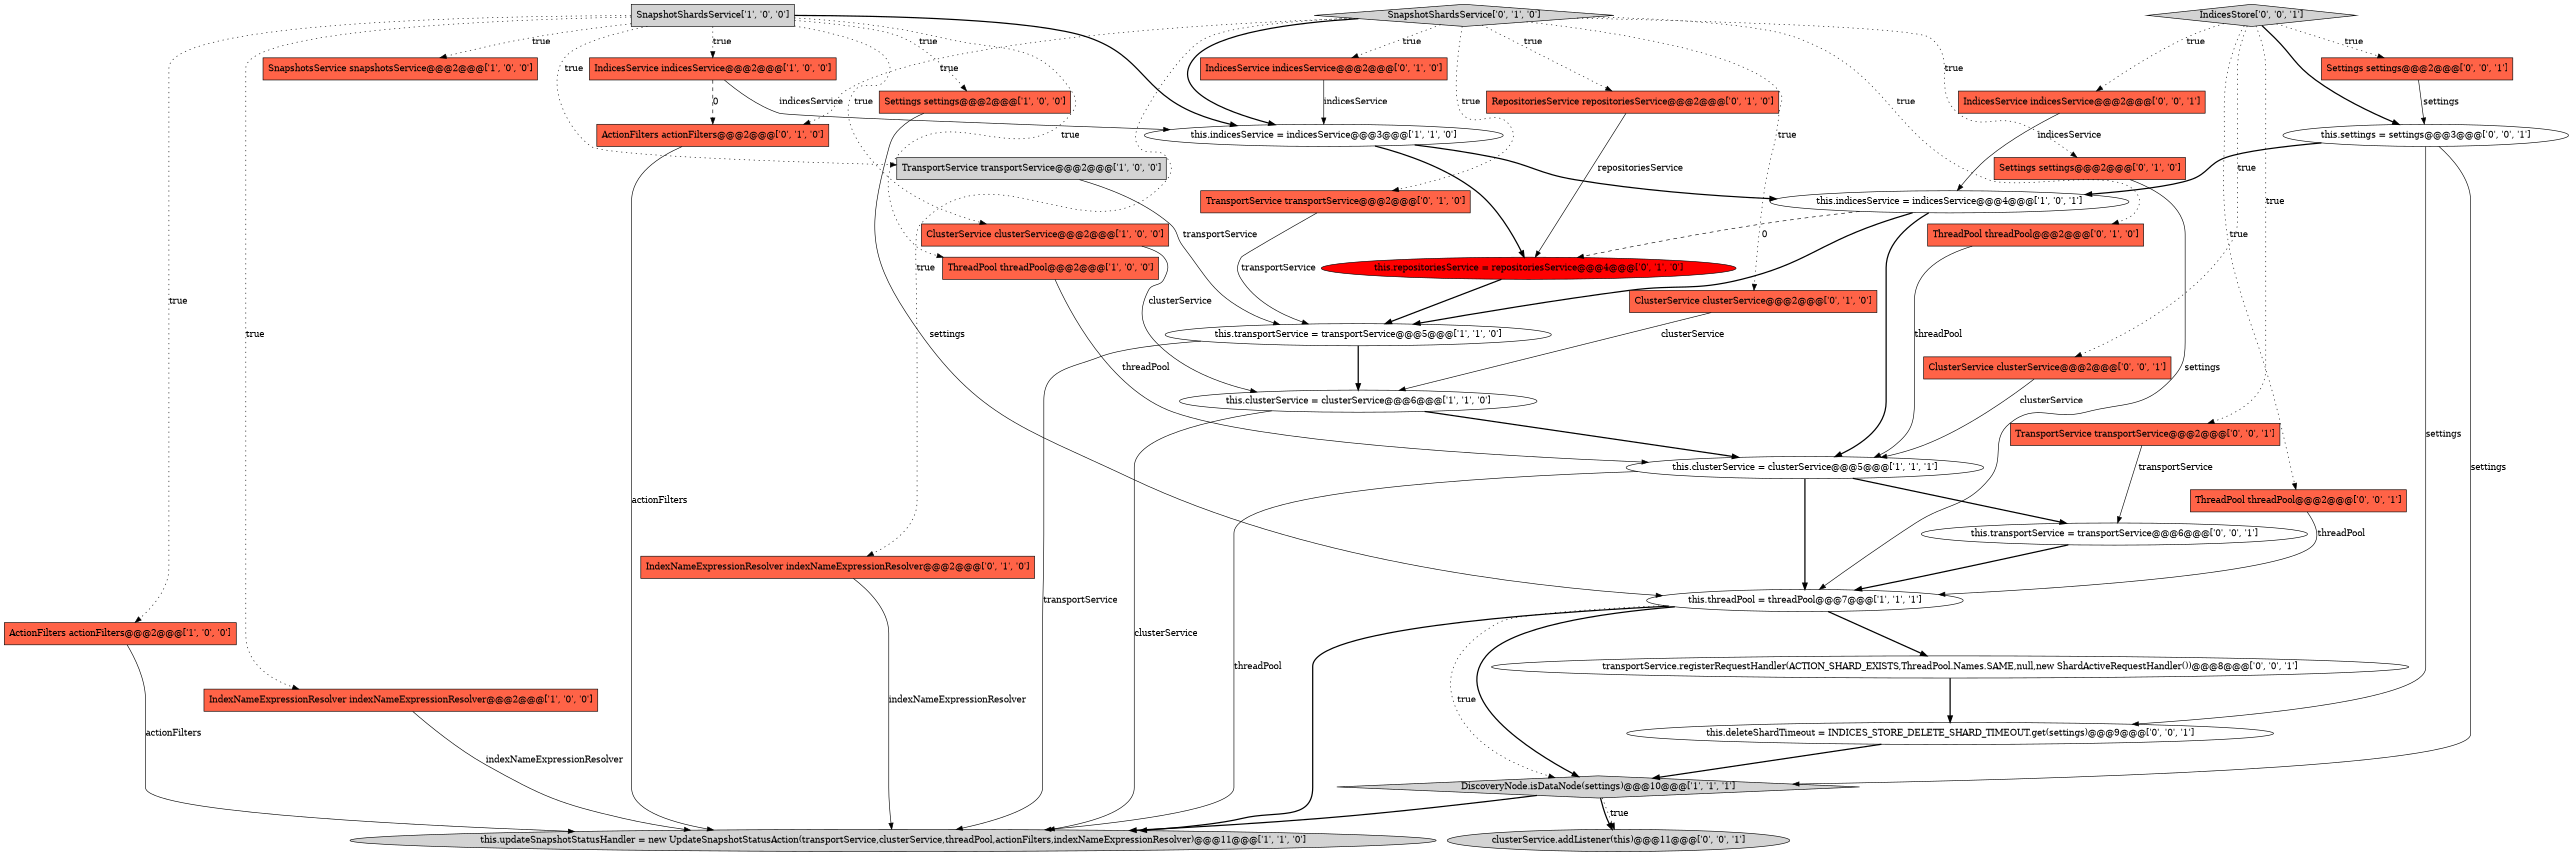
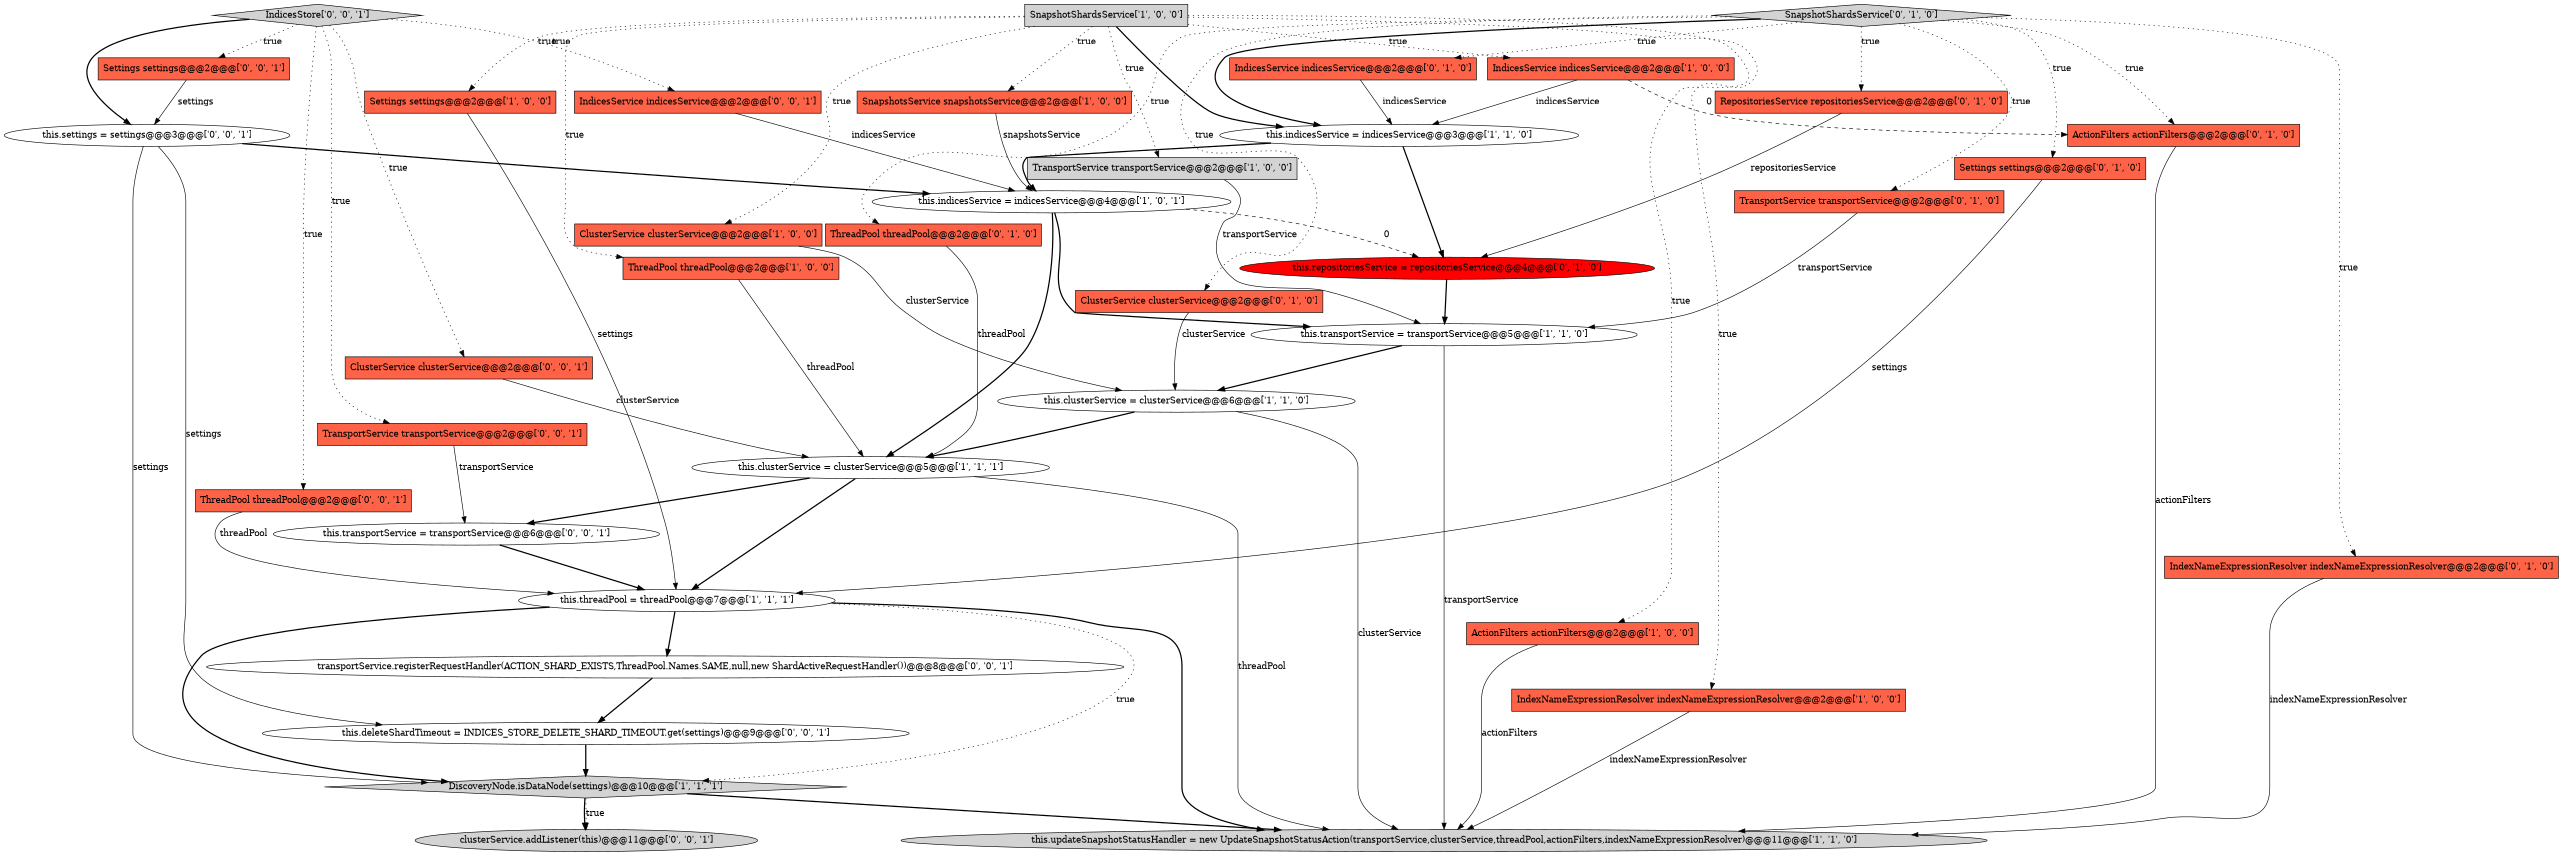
  digraph {
    node [fillcolor=tomato shape=box style=filled]
    edge [style=solid]
    n1 [fillcolor=white label="this.settings = settings@@@3@@@['0', '0', '1']" shape=ellipse]
    n2 [fillcolor=white label="this.deleteShardTimeout = INDICES_STORE_DELETE_SHARD_TIMEOUT.get(settings)@@@9@@@['0', '0', '1']" shape=ellipse]
    n3 [fillcolor=lightgray label="DiscoveryNode.isDataNode(settings)@@@10@@@['1', '1', '1']" shape=diamond]
    n4 [fillcolor=white label="this.indicesService = indicesService@@@4@@@['1', '0', '1']" shape=ellipse]
    n5 [fillcolor=lightgray label="clusterService.addListener(this)@@@11@@@['0', '0', '1']" shape=ellipse]
    n6 [fillcolor=lightgray label="this.updateSnapshotStatusHandler = new UpdateSnapshotStatusAction(transportService,clusterService,threadPool,actionFilters,indexNameExpressionResolver)@@@11@@@['1', '1', '0']" shape=ellipse]
    n7 [fillcolor=white label="this.clusterService = clusterService@@@5@@@['1', '1', '1']" shape=ellipse]
    n8 [fillcolor=red label="this.repositoriesService = repositoriesService@@@4@@@['0', '1', '0']" shape=ellipse]
    n9 [fillcolor=white label="this.transportService = transportService@@@5@@@['1', '1', '0']" shape=ellipse]
    n10 [fillcolor=lightgray label="SnapshotShardsService['1', '0', '0']"]
    n11 [fillcolor=lightgray label="TransportService transportService@@@2@@@['1', '0', '0']"]
    n12 [fillcolor=white label="this.indicesService = indicesService@@@3@@@['1', '1', '0']" shape=ellipse]
    n13 [label="SnapshotsService snapshotsService@@@2@@@['1', '0', '0']"]
    n14 [label="ClusterService clusterService@@@2@@@['1', '0', '0']"]
    n15 [label="Settings settings@@@2@@@['1', '0', '0']"]
    n16 [label="IndicesService indicesService@@@2@@@['1', '0', '0']"]
    n17 [label="ActionFilters actionFilters@@@2@@@['1', '0', '0']"]
    n18 [label="IndexNameExpressionResolver indexNameExpressionResolver@@@2@@@['1', '0', '0']"]
    n19 [label="ThreadPool threadPool@@@2@@@['1', '0', '0']"]
    n20 [fillcolor=white label="this.clusterService = clusterService@@@6@@@['1', '1', '0']" shape=ellipse]
    n21 [fillcolor=white label="this.threadPool = threadPool@@@7@@@['1', '1', '1']" shape=ellipse]
    n22 [label="ActionFilters actionFilters@@@2@@@['0', '1', '0']"]
    n23 [label="Settings settings@@@2@@@['0', '0', '1']"]
    n24 [fillcolor=white label="this.transportService = transportService@@@6@@@['0', '0', '1']" shape=ellipse]
    n25 [fillcolor=white label="transportService.registerRequestHandler(ACTION_SHARD_EXISTS,ThreadPool.Names.SAME,null,new ShardActiveRequestHandler())@@@8@@@['0', '0', '1']" shape=ellipse]
    n26 [label="ClusterService clusterService@@@2@@@['0', '0', '1']"]
    n27 [label="RepositoriesService repositoriesService@@@2@@@['0', '1', '0']"]
    n28 [label="Settings settings@@@2@@@['0', '1', '0']"]
    n29 [label="ClusterService clusterService@@@2@@@['0', '1', '0']"]
    n30 [label="TransportService transportService@@@2@@@['0', '0', '1']"]
    n31 [fillcolor=lightgray label="SnapshotShardsService['0', '1', '0']" shape=diamond]
    n32 [label="IndexNameExpressionResolver indexNameExpressionResolver@@@2@@@['0', '1', '0']"]
    n33 [label="TransportService transportService@@@2@@@['0', '1', '0']"]
    n34 [label="IndicesService indicesService@@@2@@@['0', '1', '0']"]
    n35 [label="ThreadPool threadPool@@@2@@@['0', '1', '0']"]
    n36 [label="ThreadPool threadPool@@@2@@@['0', '0', '1']"]
    n37 [fillcolor=lightgray label="IndicesStore['0', '0', '1']" shape=diamond]
    n38 [label="IndicesService indicesService@@@2@@@['0', '0', '1']"]
    n1 -> n2 [label=settings]
    n1 -> n3 [label=settings]
    n1 -> n4 [style=bold]
    n2 -> n3 [style=bold]
    n3 -> n5 [style=bold]
    n3 -> n5 [label=true style=dotted]
    n3 -> n6 [style=bold]
    n4 -> n7 [style=bold]
    n4 -> n8 [label=0 style=dashed]
    n4 -> n9 [style=bold]
    n7 -> n6 [label=threadPool]
    n7 -> n21 [style=bold]
    n7 -> n24 [style=bold]
    n8 -> n9 [style=bold]
    n9 -> n6 [label=transportService]
    n9 -> n20 [style=bold]
    n10 -> n11 [label=true style=dotted]
    n10 -> n12 [style=bold]
    n10 -> n13 [label=true style=dotted]
    n10 -> n14 [label=true style=dotted]
    n10 -> n15 [label=true style=dotted]
    n10 -> n16 [label=true style=dotted]
    n10 -> n17 [label=true style=dotted]
    n10 -> n18 [label=true style=dotted]
    n10 -> n19 [label=true style=dotted]
    n11 -> n9 [label=transportService]
    n12 -> n4 [style=bold]
    n12 -> n8 [style=bold]
+   n13 -> n4 [label=snapshotsService]
    n14 -> n20 [label=clusterService]
    n15 -> n21 [label=settings]
    n16 -> n12 [label=indicesService]
    n16 -> n22 [label=0 style=dashed]
    n17 -> n6 [label=actionFilters]
    n18 -> n6 [label=indexNameExpressionResolver]
    n19 -> n7 [label=threadPool]
    n20 -> n6 [label=clusterService]
    n20 -> n7 [style=bold]
    n21 -> n3 [style=bold]
    n21 -> n3 [label=true style=dotted]
    n21 -> n6 [style=bold]
    n21 -> n25 [style=bold]
    n22 -> n6 [label=actionFilters]
    n23 -> n1 [label=settings]
    n24 -> n21 [style=bold]
    n25 -> n2 [style=bold]
    n26 -> n7 [label=clusterService]
    n27 -> n8 [label=repositoriesService]
    n28 -> n21 [label=settings]
    n29 -> n20 [label=clusterService]
    n30 -> n24 [label=transportService]
    n31 -> n12 [style=bold]
    n31 -> n22 [label=true style=dotted]
    n31 -> n27 [label=true style=dotted]
    n31 -> n28 [label=true style=dotted]
    n31 -> n29 [label=true style=dotted]
    n31 -> n32 [label=true style=dotted]
    n31 -> n33 [label=true style=dotted]
    n31 -> n34 [label=true style=dotted]
    n31 -> n35 [label=true style=dotted]
    n32 -> n6 [label=indexNameExpressionResolver]
    n33 -> n9 [label=transportService]
    n34 -> n12 [label=indicesService]
    n35 -> n7 [label=threadPool]
    n36 -> n21 [label=threadPool]
    n37 -> n1 [style=bold]
    n37 -> n23 [label=true style=dotted]
    n37 -> n26 [label=true style=dotted]
    n37 -> n30 [label=true style=dotted]
    n37 -> n36 [label=true style=dotted]
    n37 -> n38 [label=true style=dotted]
    n38 -> n4 [label=indicesService]
  }
